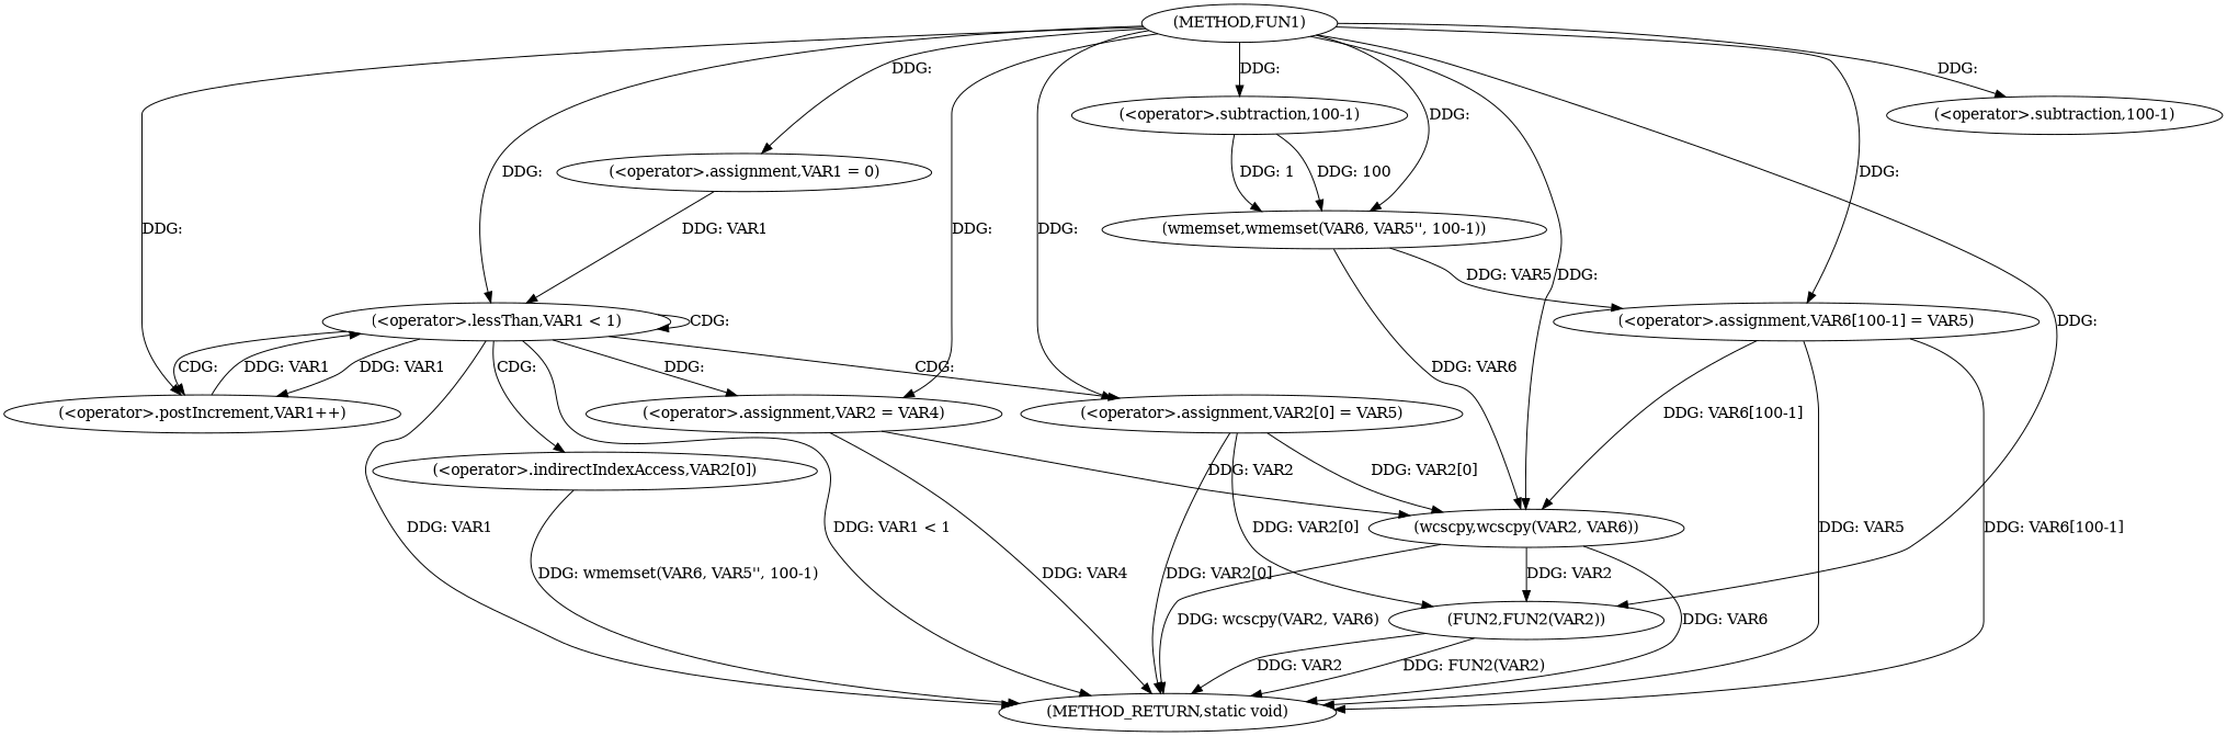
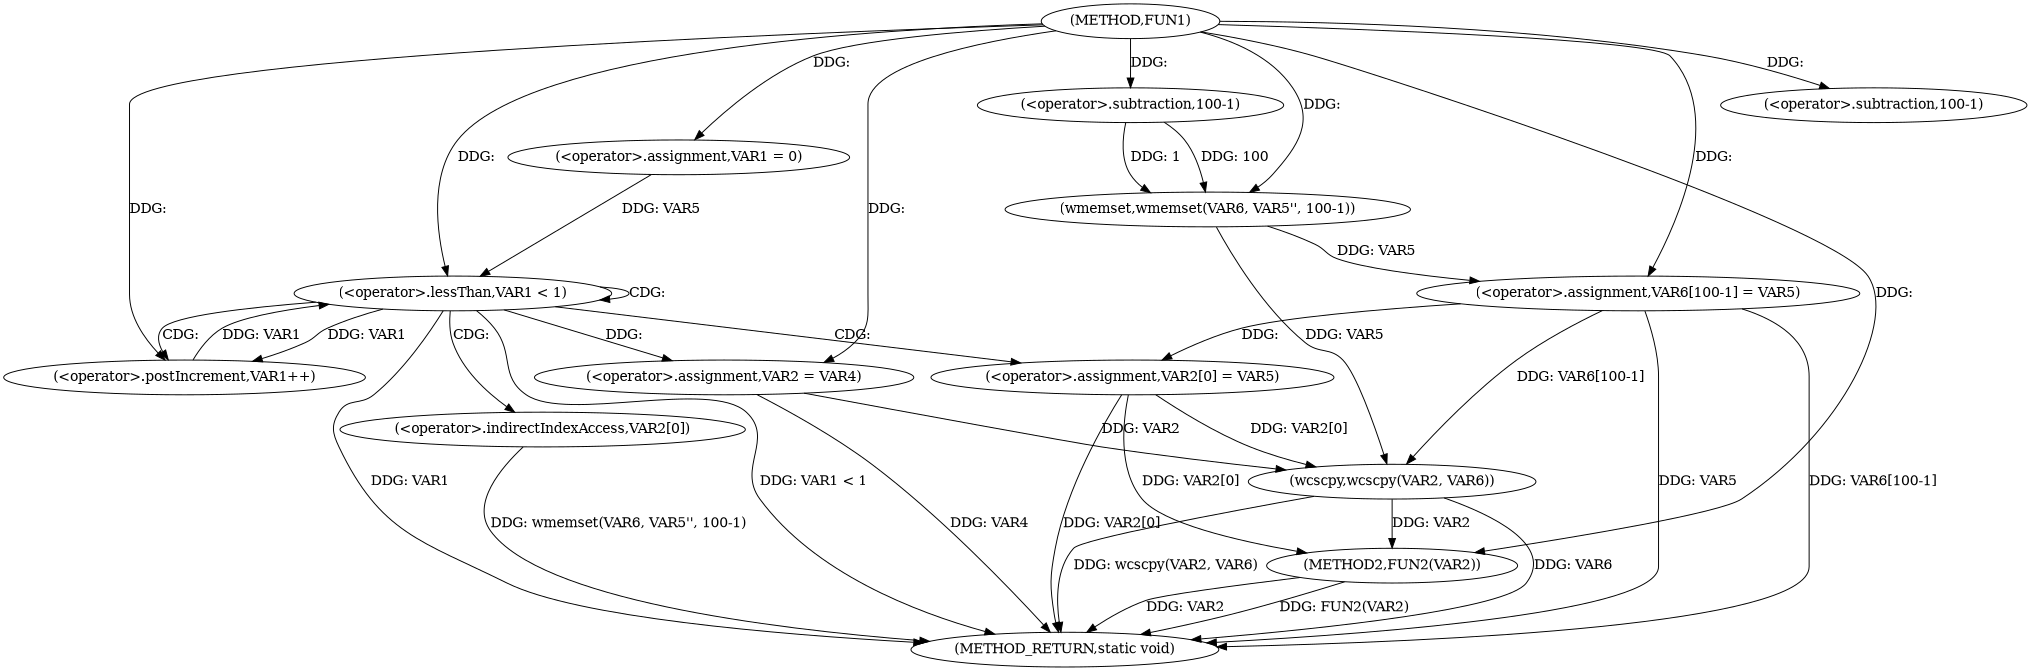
  digraph {
    n1 [label="(METHOD,FUN1)"]
    n2 [label="(<operator>.assignment,VAR1 = 0)"]
    n3 [label="(<operator>.lessThan,VAR1 < 1)"]
    n4 [label="(<operator>.postIncrement,VAR1++)"]
    n5 [label="(<operator>.assignment,VAR2 = VAR4)"]
    n6 [label="(<operator>.assignment,VAR2[0] = VAR5)"]
    n7 [label="(wmemset,wmemset(VAR6, VAR5'', 100-1))"]
    n8 [label="(<operator>.subtraction,100-1)"]
    n9 [label="(<operator>.assignment,VAR6[100-1] = VAR5)"]
    n10 [label="(<operator>.subtraction,100-1)"]
    n11 [label="(wcscpy,wcscpy(VAR2, VAR6))"]
-   n12 [label="(FUN2,FUN2(VAR2))"]
+   n12 [label="(METHOD2,FUN2(VAR2))"]
    n13 [label="(METHOD_RETURN,static void)"]
    n14 [label="(<operator>.indirectIndexAccess,VAR2[0])"]
    n1 -> n2 [label="DDG: "]
    n1 -> n3 [label="DDG: "]
    n1 -> n4 [label="DDG: "]
    n1 -> n5 [label="DDG: "]
-   n1 -> n6 [label="DDG: "]
+   n9 -> n6 [label="DDG: "]
    n1 -> n7 [label="DDG: "]
    n1 -> n8 [label="DDG: "]
    n1 -> n9 [label="DDG: "]
    n1 -> n10 [label="DDG: "]
-   n1 -> n11 [label="DDG: "]
    n1 -> n12 [label="DDG: "]
-   n2 -> n3 [label="DDG: VAR1"]
+   n2 -> n3 [label="DDG: VAR5"]
    n3 -> n3 [label="CDG: "]
    n3 -> n4 [label="DDG: VAR1"]
    n3 -> n4 [label="CDG: "]
    n3 -> n5 [label="DDG: "]
    n3 -> n6 [label="CDG: "]
    n3 -> n13 [label="DDG: VAR1 < 1"]
    n3 -> n13 [label="DDG: VAR1"]
    n3 -> n14 [label="CDG: "]
    n4 -> n3 [label="DDG: VAR1"]
    n5 -> n11 [label="DDG: VAR2"]
    n5 -> n13 [label="DDG: VAR4"]
    n6 -> n11 [label="DDG: VAR2[0]"]
    n6 -> n12 [label="DDG: VAR2[0]"]
    n6 -> n13 [label="DDG: VAR2[0]"]
    n7 -> n9 [label="DDG: VAR5"]
-   n7 -> n11 [label="DDG: VAR6"]
+   n7 -> n11 [label="DDG: VAR5"]
    n8 -> n7 [label="DDG: 100"]
    n8 -> n7 [label="DDG: 1"]
    n9 -> n11 [label="DDG: VAR6[100-1]"]
    n9 -> n13 [label="DDG: VAR6[100-1]"]
    n9 -> n13 [label="DDG: VAR5"]
    n11 -> n12 [label="DDG: VAR2"]
    n11 -> n13 [label="DDG: VAR6"]
    n11 -> n13 [label="DDG: wcscpy(VAR2, VAR6)"]
    n12 -> n13 [label="DDG: FUN2(VAR2)"]
    n12 -> n13 [label="DDG: VAR2"]
    n14 -> n13 [label="DDG: wmemset(VAR6, VAR5'', 100-1)"]
  }
